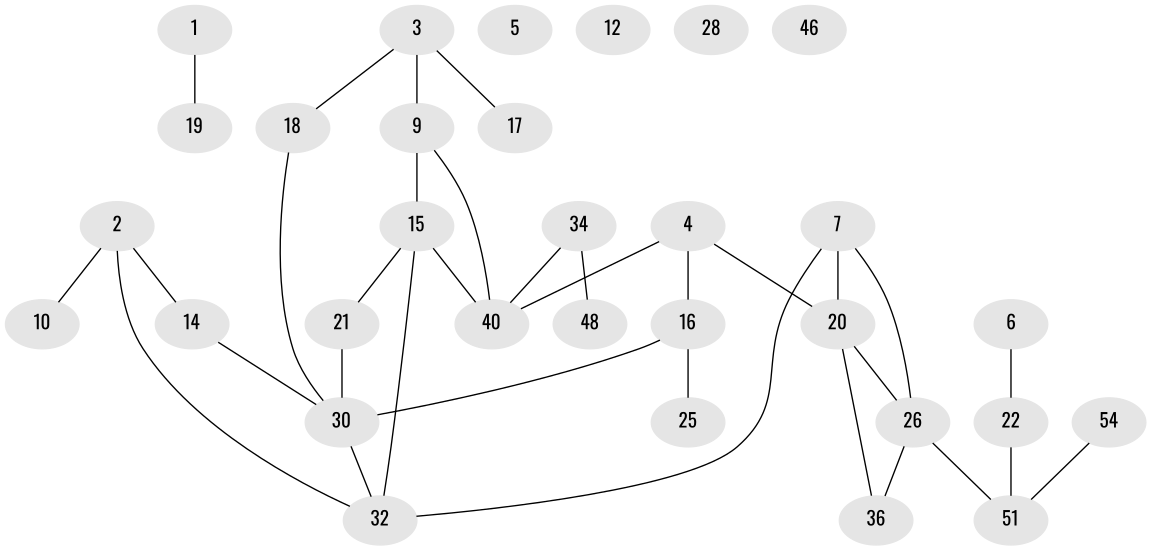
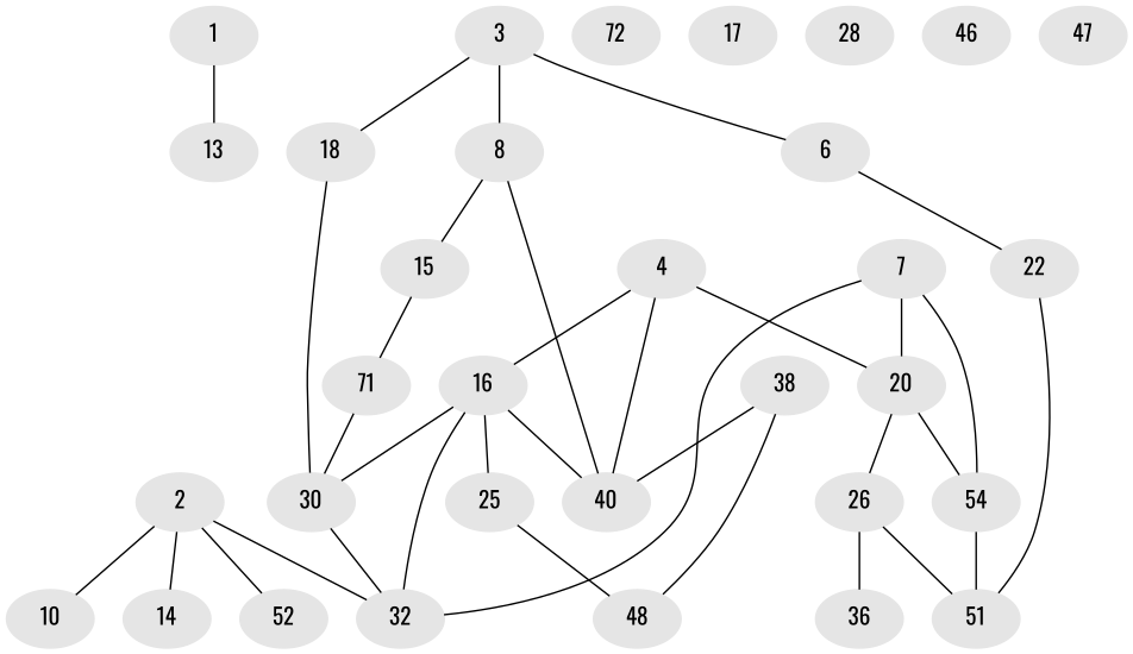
  graph {
    fontname=Oswald
    node [color=gray90 fontname=Oswald style=filled]
    edge [fontname=Oswald]
-   19 [super="+23"]
+   19 [super="+23" label=13]
    1
    2 [super="+43"]
    10 [super="+13"]
    14
    32 [super="+37"]
+   52
    30 [super="+33"]
    3 [super="+39"]
    6 [super="+24"]
-   8 [label=9]
+   8
    18
    22 [super="+31"]
    40
    15 [super="+48"]
    16 [super="+29"]
    25 [super="+35"]
    4
    20 [super="+34"]
    n20 [label=54]
    26 [super="+45"]
-   5
    51
    7 [super="+50"]
-   21 [super="+41"]
-   12
+   21 [super="+41" label=71]
+   12 [label=72]
    n27 [label=48]
    17
    36
    28
-   38 [super="+49" label=34]
+   38 [super="+49"]
    46
+   47
    1 -- 19
    2 -- 10
    2 -- 14
    2 -- 32
-   14 -- 30
+   2 -- 52
    30 -- 32
-   3 -- 17
+   3 -- 6
    3 -- 8
    3 -- 18
    6 -- 22
    8 -- 40
    8 -- 15
    18 -- 30
    22 -- 51
    15 -- 21
-   15 -- 32
+   16 -- 32
    16 -- 30
-   15 -- 40
+   16 -- 40
    16 -- 25
+   25 -- n27
    4 -- 40
    4 -- 16
    4 -- 20
-   20 -- 36
+   20 -- n20
    20 -- 26
    n20 -- 51
    26 -- 51
    26 -- 36
    7 -- 32
    7 -- 20
-   7 -- 26
+   7 -- n20
    21 -- 30
    38 -- 40
    38 -- n27
  }
